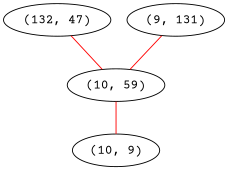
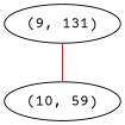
  graph {
    fontname="Courier Prime"
    node [fontname="Courier Prime"]
    edge [color=red fontname="Courier Prime" weight=1]
    n1 [label="(10, 59)"]
-   "(132, 47)"
-   "(10, 9)"
    "(9, 131)"
-   n1 -- "(10, 9)"
-   "(132, 47)" -- n1
    "(9, 131)" -- n1
  }
